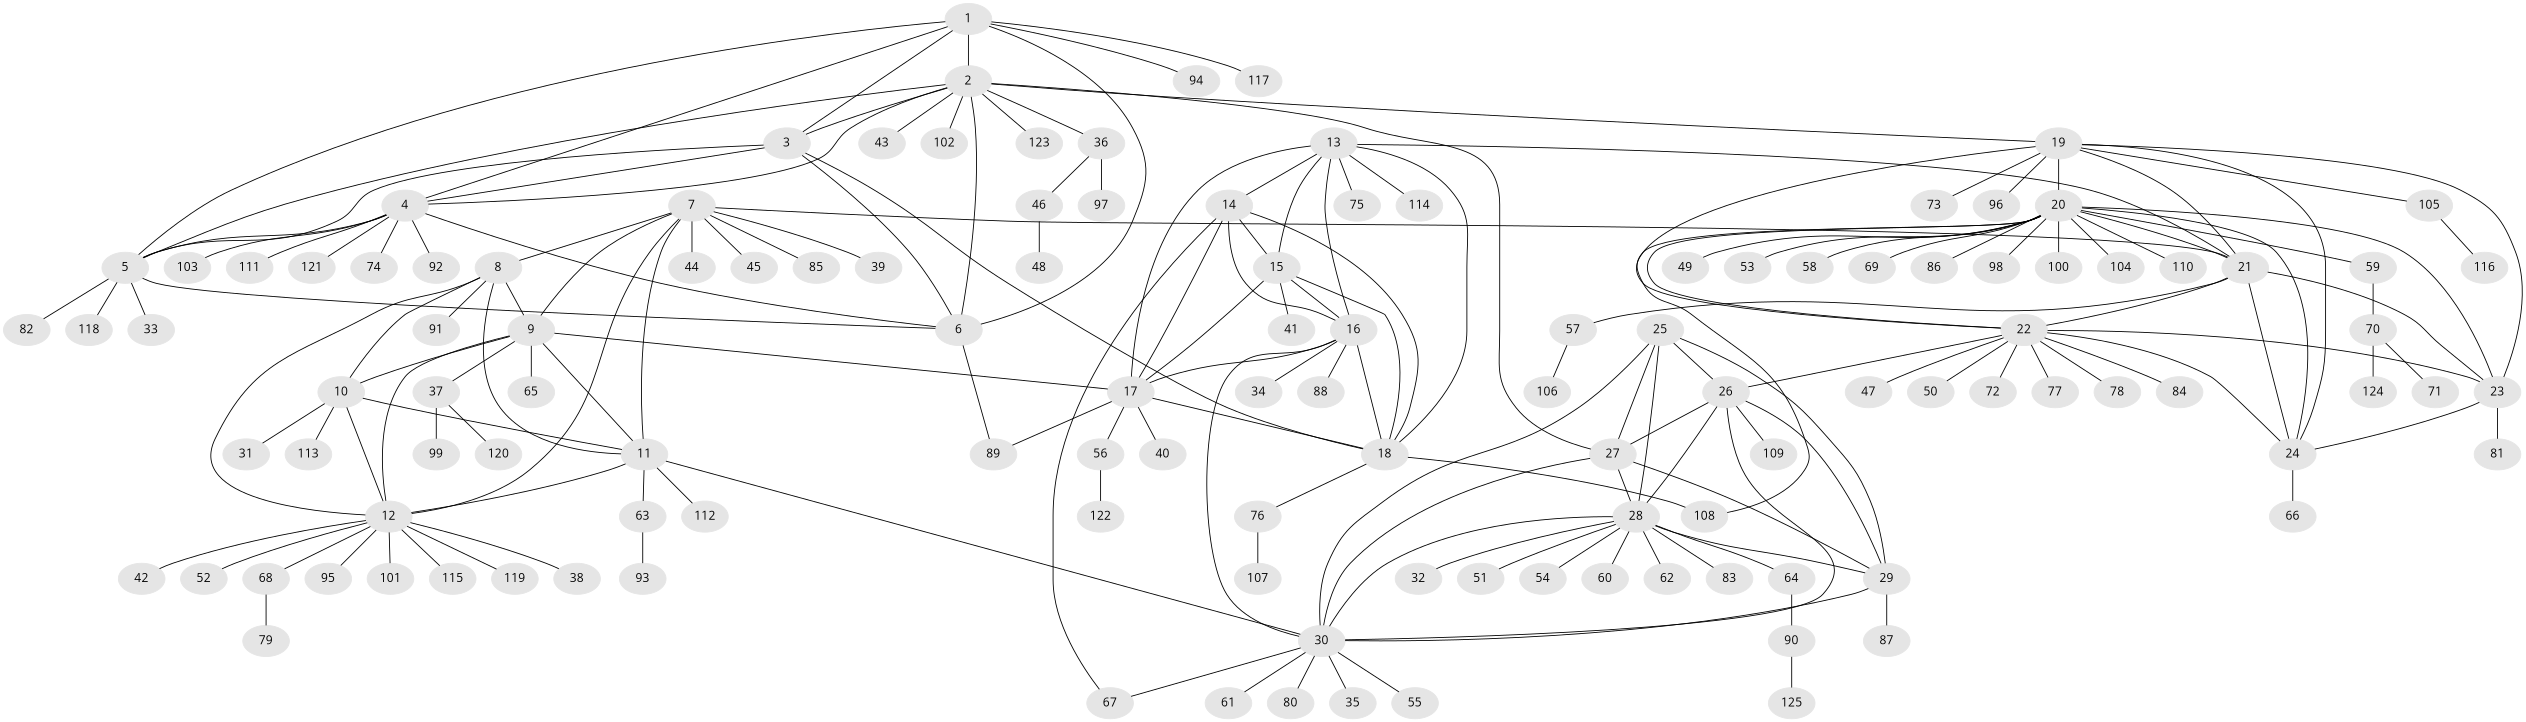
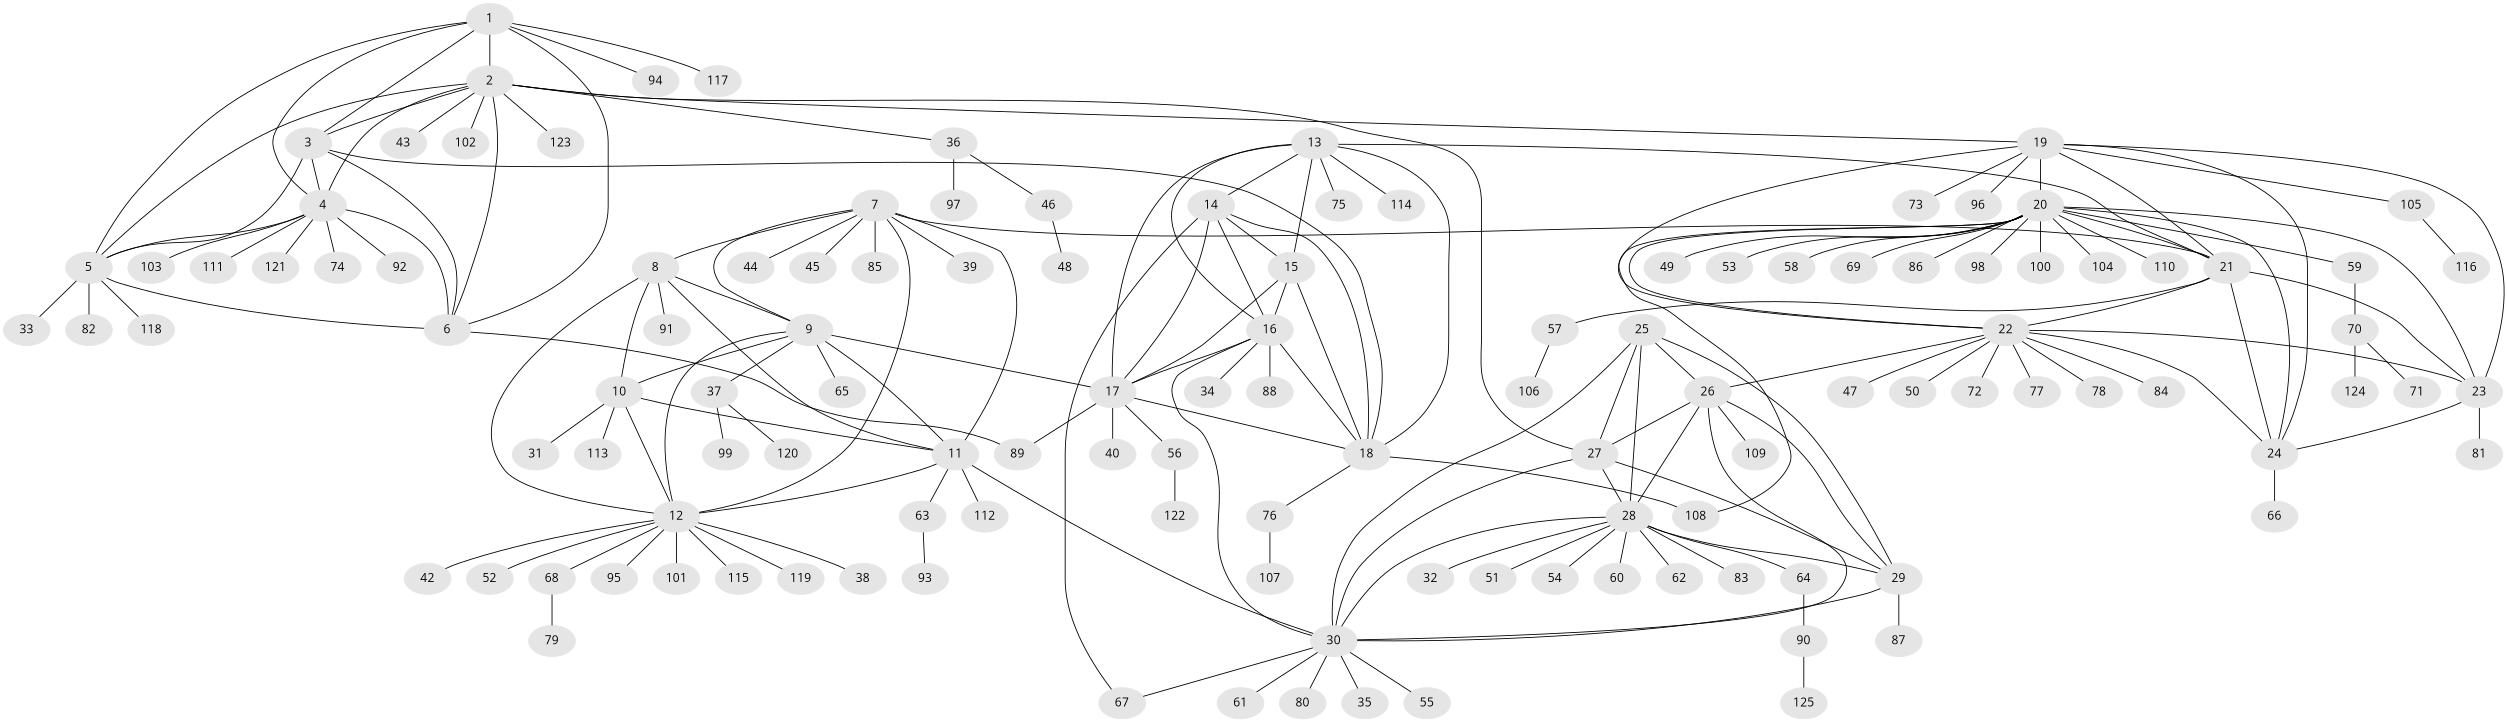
  graph {
    fontname="Open Sans"
    node [color=gray90 fontname="Open Sans" style=filled]
    edge [fontname="Open Sans"]
    1
    2
    3
    4
    5
    6
    94
    117
    19
    27
    36
    43
    102
    123
    18
    74
    92
    103
    111
    121
    33
    82
    118
    89
    21
    20
    22
    23
    24
    73
    96
    105
    30
    28
    29
    46
    97
    76
    108
    10
    11
    12
    31
    113
    7
    8
    9
    39
    44
    45
    85
    91
    17
    37
    65
    63
    112
    38
    42
    52
    68
    95
    101
    115
    119
    57
    40
    56
    99
    120
    67
    35
    55
    61
    80
    93
    79
    13
    14
    15
    16
    75
    114
-   41
    34
    88
    122
    107
    49
    53
    58
    59
    69
    86
    98
    100
    104
    110
    26
    47
    50
    72
    77
    78
    84
    81
    66
    116
    70
    106
    109
    25
    32
    51
    54
    60
    62
    64
    83
    87
    90
    48
    71
    124
    125
    1 -- 2
    1 -- 3
    1 -- 4
    1 -- 5
    1 -- 6
    1 -- 94
    1 -- 117
    2 -- 3
    2 -- 4
    2 -- 5
    2 -- 6
    2 -- 19
    2 -- 27
    2 -- 36
    2 -- 43
    2 -- 102
    2 -- 123
    3 -- 4
    3 -- 5
    3 -- 6
    3 -- 18
    4 -- 5
    4 -- 6
    4 -- 74
    4 -- 92
    4 -- 103
    4 -- 111
    4 -- 121
    5 -- 6
    5 -- 33
    5 -- 82
    5 -- 118
    6 -- 89
    19 -- 21
    19 -- 20
    19 -- 22
    19 -- 23
    19 -- 24
    19 -- 73
    19 -- 96
    19 -- 105
    27 -- 30
    27 -- 28
    27 -- 29
    36 -- 46
    36 -- 97
    18 -- 76
    18 -- 108
    21 -- 22
    21 -- 23
    21 -- 24
    21 -- 57
    20 -- 21
    20 -- 22
    20 -- 23
    20 -- 24
    20 -- 108
    20 -- 49
    20 -- 53
    20 -- 58
    20 -- 59
    20 -- 69
    20 -- 86
    20 -- 98
    20 -- 100
    20 -- 104
    20 -- 110
    22 -- 23
    22 -- 24
    22 -- 26
    22 -- 47
    22 -- 50
    22 -- 72
    22 -- 77
    22 -- 78
    22 -- 84
    23 -- 24
    23 -- 81
    24 -- 66
    105 -- 116
    30 -- 67
    30 -- 35
    30 -- 55
    30 -- 61
    30 -- 80
    28 -- 30
    28 -- 29
    28 -- 32
    28 -- 51
    28 -- 54
    28 -- 60
    28 -- 62
    28 -- 64
    28 -- 83
    29 -- 30
    29 -- 87
    46 -- 48
    76 -- 107
    10 -- 11
    10 -- 12
    10 -- 31
    10 -- 113
    11 -- 30
    11 -- 12
    11 -- 63
    11 -- 112
    12 -- 38
    12 -- 42
    12 -- 52
    12 -- 68
    12 -- 95
    12 -- 101
    12 -- 115
    12 -- 119
    7 -- 21
    7 -- 11
    7 -- 12
    7 -- 8
    7 -- 9
    7 -- 39
    7 -- 44
    7 -- 45
    7 -- 85
    8 -- 10
    8 -- 11
    8 -- 12
    8 -- 9
    8 -- 91
    9 -- 10
    9 -- 11
    9 -- 12
    9 -- 17
    9 -- 37
    9 -- 65
    17 -- 18
    17 -- 89
    17 -- 40
    17 -- 56
    37 -- 99
    37 -- 120
    63 -- 93
    68 -- 79
    57 -- 106
    56 -- 122
    13 -- 18
    13 -- 21
    13 -- 17
    13 -- 14
    13 -- 15
    13 -- 16
    13 -- 75
    13 -- 114
    14 -- 18
    14 -- 17
    14 -- 67
    14 -- 15
    14 -- 16
    15 -- 18
    15 -- 17
    15 -- 16
-   15 -- 41
    16 -- 18
    16 -- 30
    16 -- 17
    16 -- 34
    16 -- 88
    59 -- 70
    26 -- 27
    26 -- 30
    26 -- 28
    26 -- 29
    26 -- 109
    70 -- 71
    70 -- 124
    25 -- 27
    25 -- 30
    25 -- 28
    25 -- 29
    25 -- 26
    64 -- 90
    90 -- 125
  }
